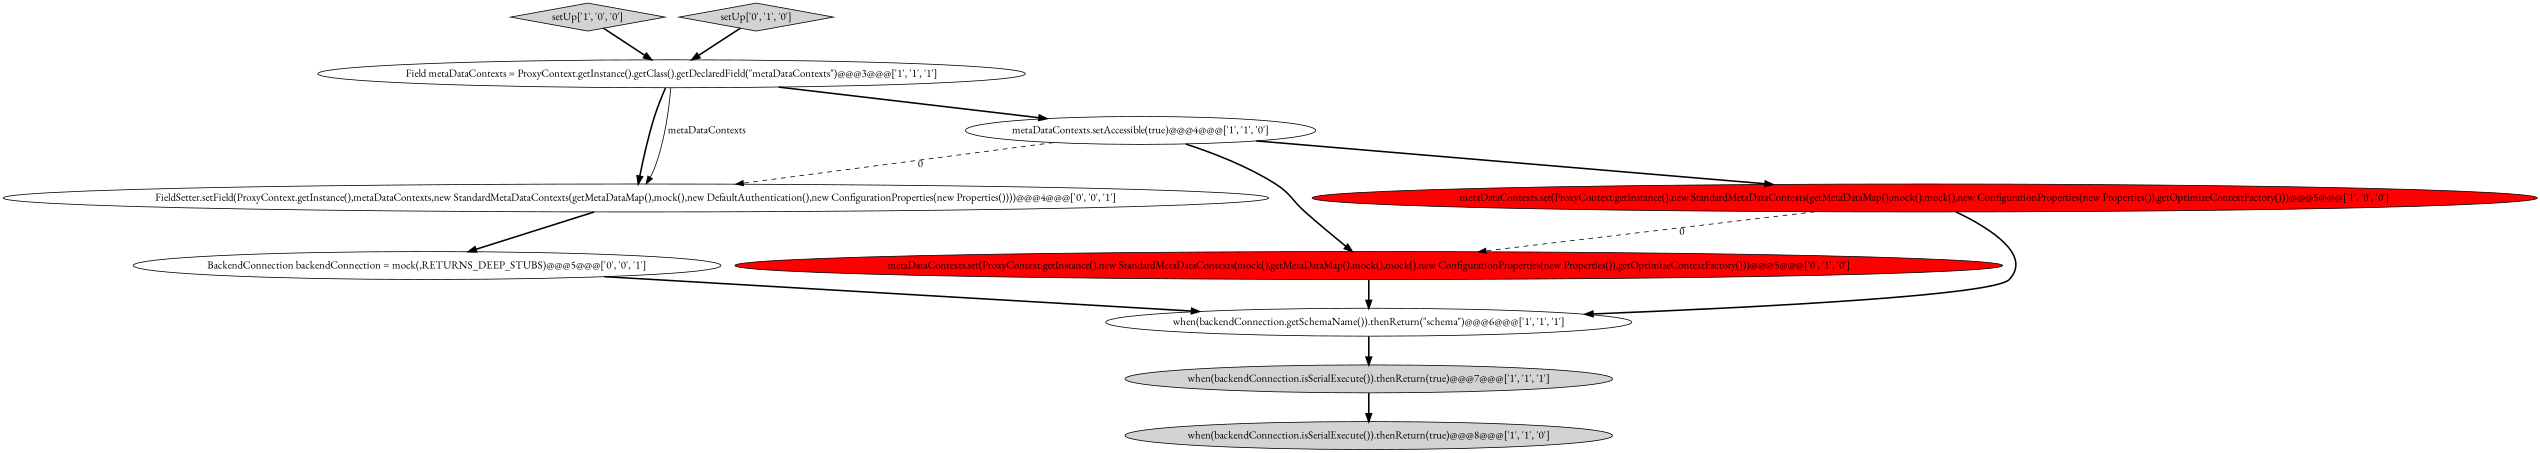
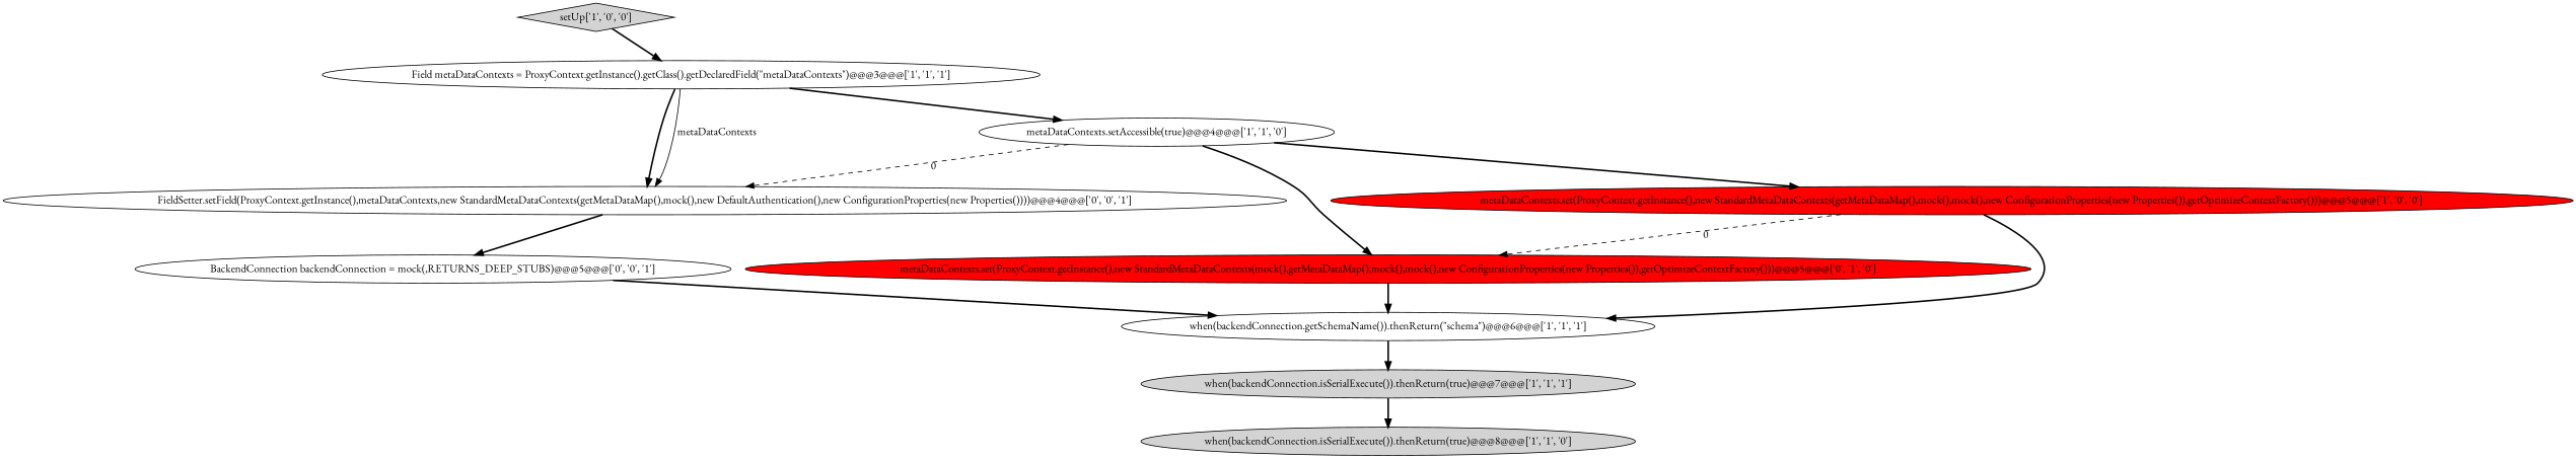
  digraph {
    fontname="EB Garamond"
    node [fillcolor=white fontname="EB Garamond" shape=ellipse style=filled]
    edge [fontname="EB Garamond" style=bold]
    n1 [label="Field metaDataContexts = ProxyContext.getInstance().getClass().getDeclaredField(\"metaDataContexts\")@@@3@@@['1', '1', '1']"]
    n2 [label="FieldSetter.setField(ProxyContext.getInstance(),metaDataContexts,new StandardMetaDataContexts(getMetaDataMap(),mock(),new DefaultAuthentication(),new ConfigurationProperties(new Properties())))@@@4@@@['0', '0', '1']"]
    n3 [label="metaDataContexts.setAccessible(true)@@@4@@@['1', '1', '0']"]
    n4 [label="BackendConnection backendConnection = mock(,RETURNS_DEEP_STUBS)@@@5@@@['0', '0', '1']"]
    n5 [fillcolor=red label="metaDataContexts.set(ProxyContext.getInstance(),new StandardMetaDataContexts(getMetaDataMap(),mock(),mock(),new ConfigurationProperties(new Properties()),getOptimizeContextFactory()))@@@5@@@['1', '0', '0']"]
    n6 [fillcolor=red label="metaDataContexts.set(ProxyContext.getInstance(),new StandardMetaDataContexts(mock(),getMetaDataMap(),mock(),mock(),new ConfigurationProperties(new Properties()),getOptimizeContextFactory()))@@@5@@@['0', '1', '0']"]
    n7 [label="when(backendConnection.getSchemaName()).thenReturn(\"schema\")@@@6@@@['1', '1', '1']"]
    n8 [fillcolor=lightgray label="when(backendConnection.isSerialExecute()).thenReturn(true)@@@7@@@['1', '1', '1']"]
    n9 [fillcolor=lightgray label="when(backendConnection.isSerialExecute()).thenReturn(true)@@@8@@@['1', '1', '0']"]
    n10 [fillcolor=lightgray label="setUp['1', '0', '0']" shape=diamond]
-   n11 [fillcolor=lightgray label="setUp['0', '1', '0']" shape=diamond]
    n1 -> n2
    n1 -> n2 [label=metaDataContexts style=solid]
    n1 -> n3
    n2 -> n4
    n3 -> n2 [label=0 style=dashed]
    n3 -> n5
    n3 -> n6
    n4 -> n7
    n5 -> n6 [label=0 style=dashed]
    n5 -> n7
    n6 -> n7
    n7 -> n8
    n8 -> n9
    n10 -> n1
-   n11 -> n1
  }
